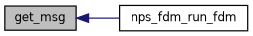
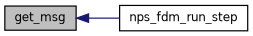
  digraph {
    rankdir=LR
    fontname="DejaVu Sans"
    node [color=black fontname="DejaVu Sans" fontsize=10 shape=record style=filled]
    n1 [fillcolor=grey75 fontcolor=black height=0.2 label=get_msg width=0.4]
-   n2 [fillcolor=white height=0.2 label=nps_fdm_run_fdm width=0.4]
+   n2 [fillcolor=white height=0.2 label=nps_fdm_run_step width=0.4]
    n1 -> n2 [color=midnightblue dir=back fontname="DejaVu Sans" fontsize=10 labelfontname=FreeSans labelfontsize=10 style=solid]
  }
